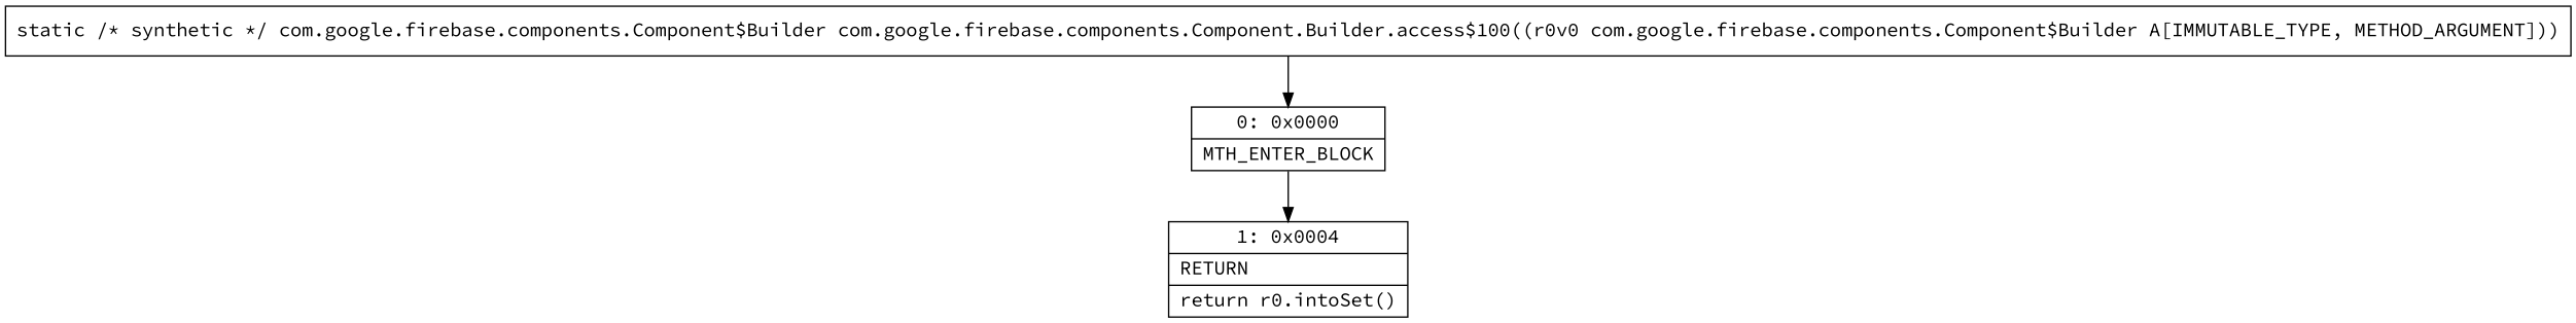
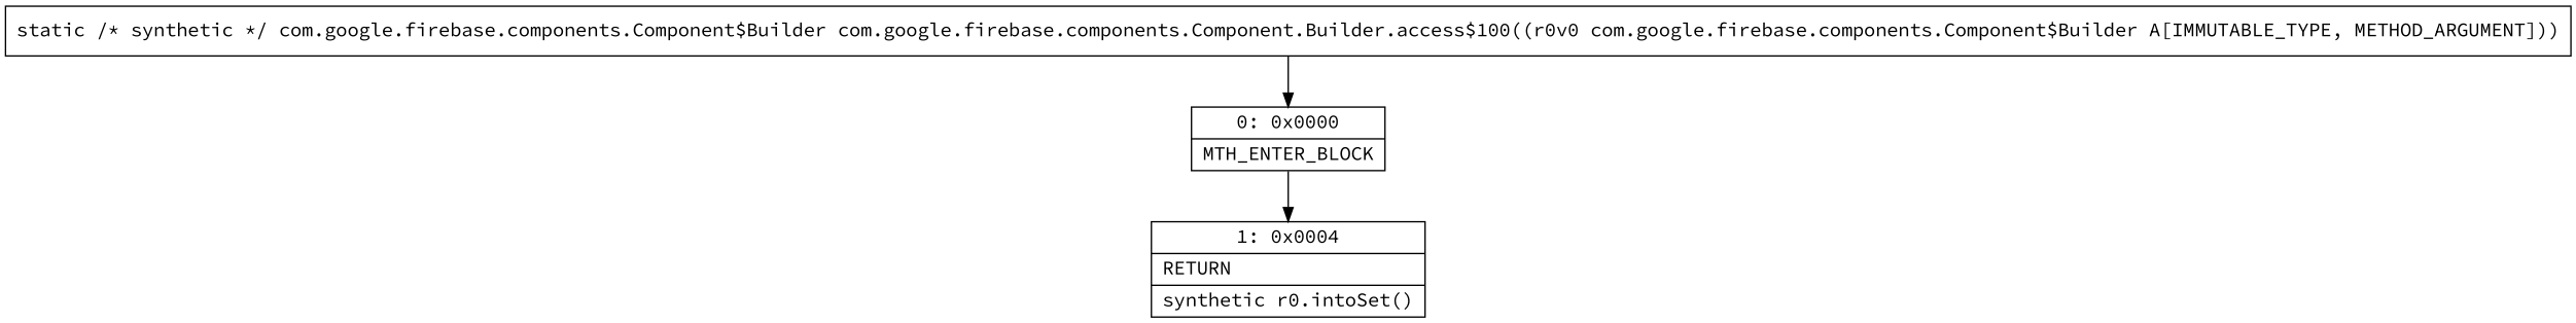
  digraph {
    fontname="Source Code Pro"
    node [shape=record fontname="Source Code Pro"]
    edge [fontname="Source Code Pro"]
    n1 [label="{0\:\ 0x0000|MTH_ENTER_BLOCK\l}"]
-   n2 [label="{1\:\ 0x0004|RETURN\l|return r0.intoSet()\l}"]
+   n2 [label="{1\:\ 0x0004|RETURN\l|synthetic r0.intoSet()\l}"]
    n3 [label="{static \/* synthetic *\/ com.google.firebase.components.Component$Builder com.google.firebase.components.Component.Builder.access$100((r0v0 com.google.firebase.components.Component$Builder A[IMMUTABLE_TYPE, METHOD_ARGUMENT])) }"]
    n1 -> n2
    n3 -> n1
  }
